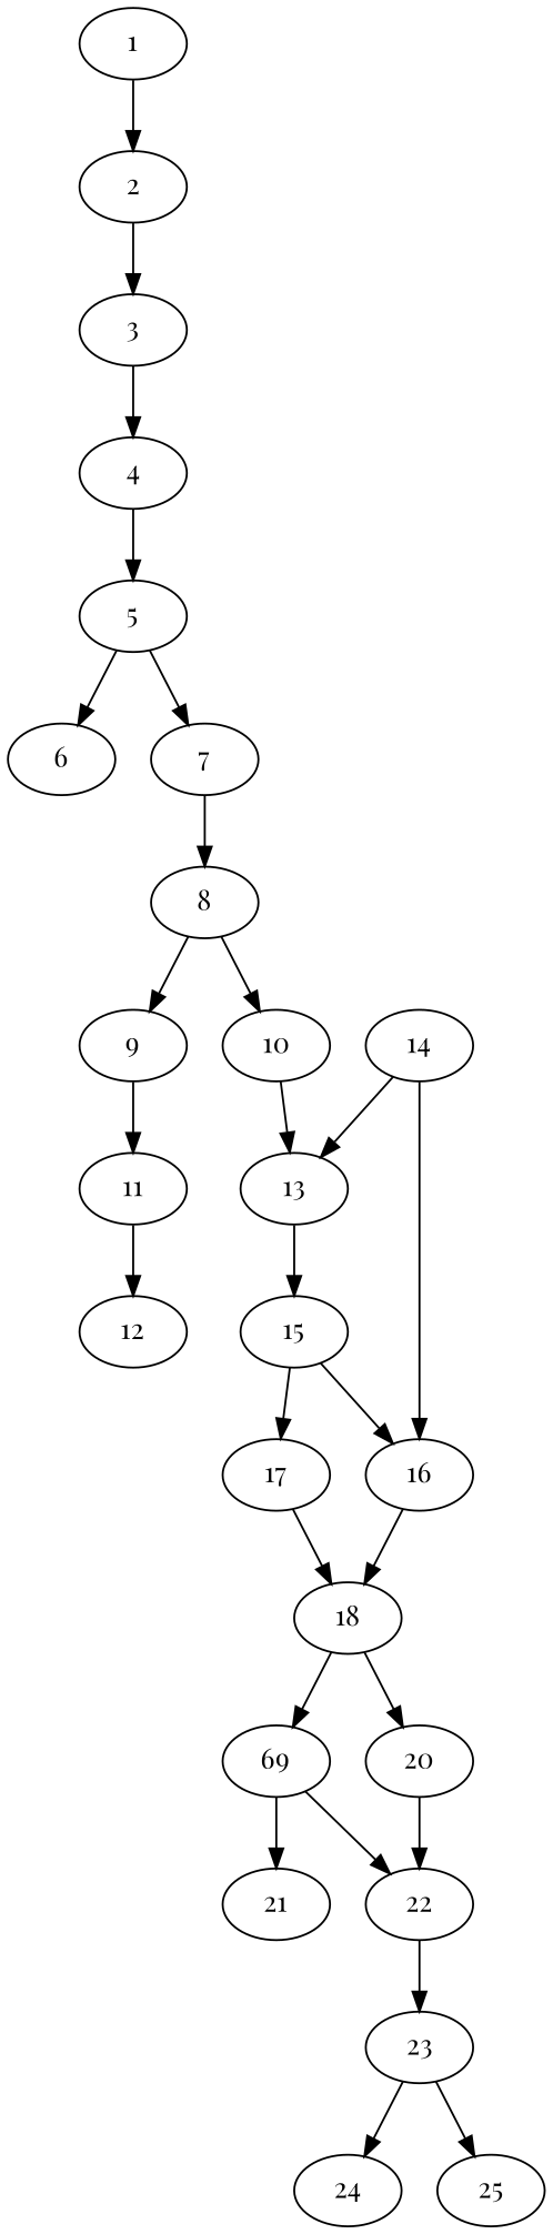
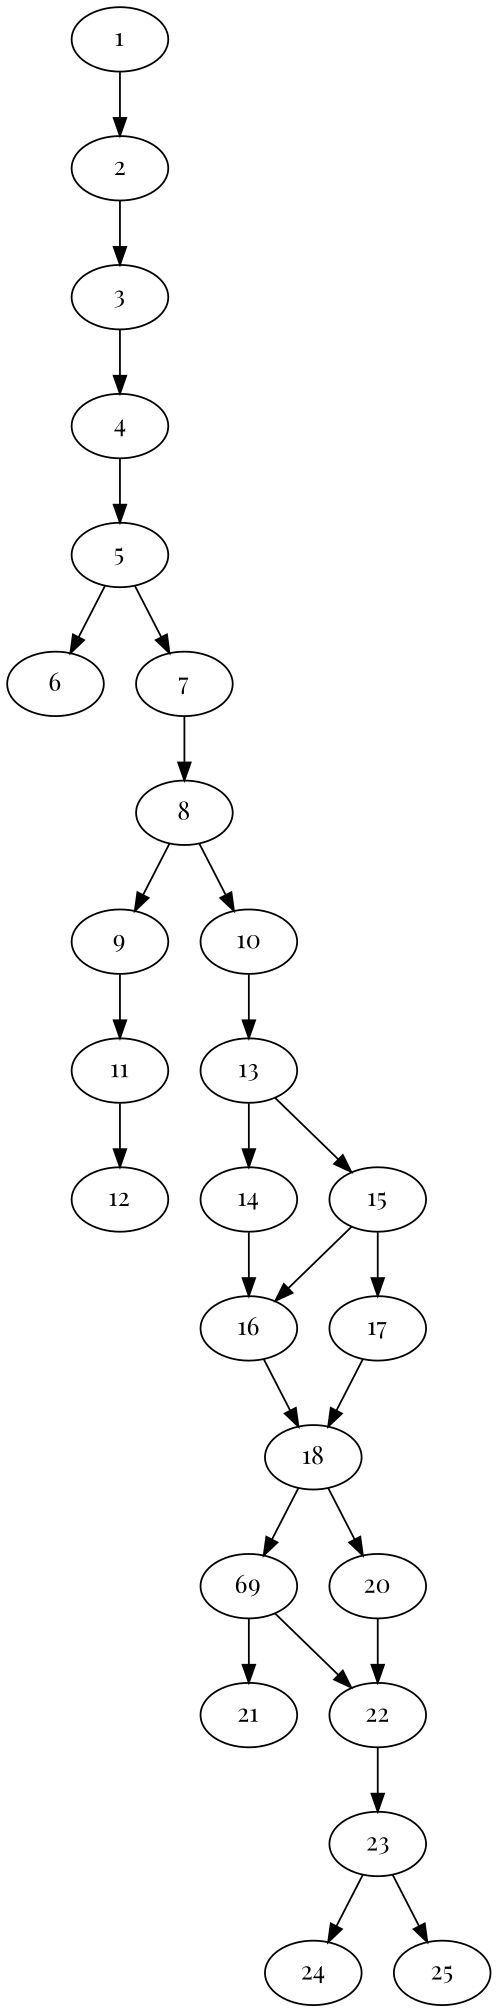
  digraph {
    fontname="Playfair Display"
    node [alpha=0.15 fontname="Playfair Display"]
    edge [fontname="Playfair Display"]
    1 [alpha=0.10 expect_size=50738176]
    2 [alpha=0.10 expect_size=6068224]
    3 [expect_size=16542720]
    4 [alpha=0.14 expect_size=24278016]
    5 [expect_size=19256320]
    6 [alpha=0.03 expect_size=38930432]
    7 [alpha=0.17 expect_size=34962432]
    8 [alpha=0.05 expect_size=35386368]
    9 [alpha=0.14 expect_size=30973952]
    10 [alpha=0.00 expect_size=15911936]
    11 [alpha=0.14 expect_size=45111296]
    13 [alpha=0.07 expect_size=44645376]
    12 [alpha=0.01 expect_size=20434944]
    14 [alpha=0.03 expect_size=33536000]
    15 [alpha=0.08 expect_size=18308096]
    16 [alpha=0.14 expect_size=7380992]
    17 [alpha=0.02 expect_size=14563328]
    18 [alpha=0.11 expect_size=6694912]
    n19 [alpha=0.18 expect_size=18094080 label=69]
    20 [expect_size=50513920]
    21 [alpha=0.11 expect_size=51392512]
    22 [alpha=0.08 expect_size=36427776]
    23 [alpha=0.10 expect_size=38388736]
    24 [alpha=0.19 expect_size=6840320]
    25 [expect_size=14112768]
    1 -> 2
    2 -> 3
    3 -> 4
    4 -> 5
    5 -> 6
    5 -> 7
    7 -> 8
    8 -> 9
    8 -> 10
    9 -> 11
    10 -> 13
    11 -> 12
-   14 -> 13
+   13 -> 14
    13 -> 15
    14 -> 16
    15 -> 16
    15 -> 17
    16 -> 18
    17 -> 18
    18 -> n19
    18 -> 20
    n19 -> 21
    n19 -> 22
    20 -> 22
    22 -> 23
    23 -> 24
    23 -> 25
  }
